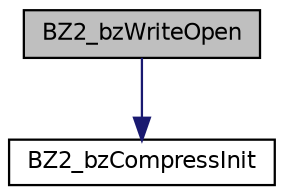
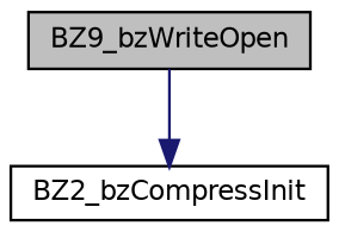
  digraph {
    rankdir=TB
    node [color=black fontname=Helvetica fontsize=10 shape=record style=filled]
-   n1 [fillcolor=grey75 fontcolor=black height=0.2 label=BZ2_bzWriteOpen width=0.4]
+   n1 [fillcolor=grey75 fontcolor=black height=0.2 label=BZ9_bzWriteOpen width=0.4]
    n2 [fillcolor=white height=0.2 label=BZ2_bzCompressInit width=0.4]
    n1 -> n2 [color=midnightblue fontname=Helvetica fontsize=10 labelfontname=Helvetica labelfontsize=10 style=solid]
  }
